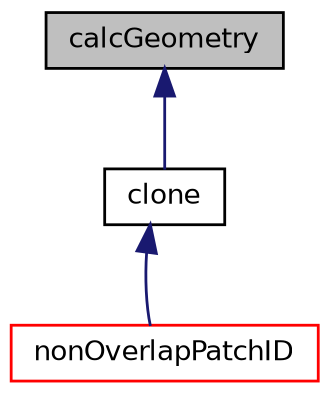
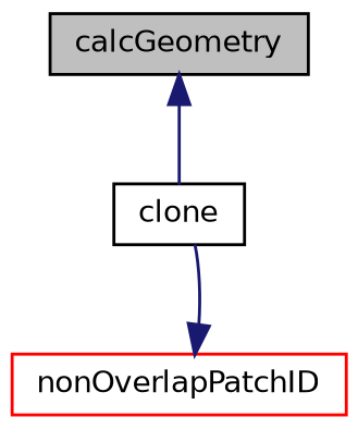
  digraph {
    rankdir=TB
    node [color=black fontname=Helvetica fontsize=10 shape=record]
    edge [color=midnightblue dir=back fontname=Helvetica fontsize=10 labelfontname=Helvetica labelfontsize=10 style=solid]
    n1 [fillcolor=grey75 fontcolor=black height=0.2 label=calcGeometry style=filled width=0.4]
    n2 [height=0.2 label=clone width=0.4]
    n3 [color=red height=0.2 label=nonOverlapPatchID width=0.4]
    n1 -> n2
-   n2 -> n3
+   n3 -> n2
  }
